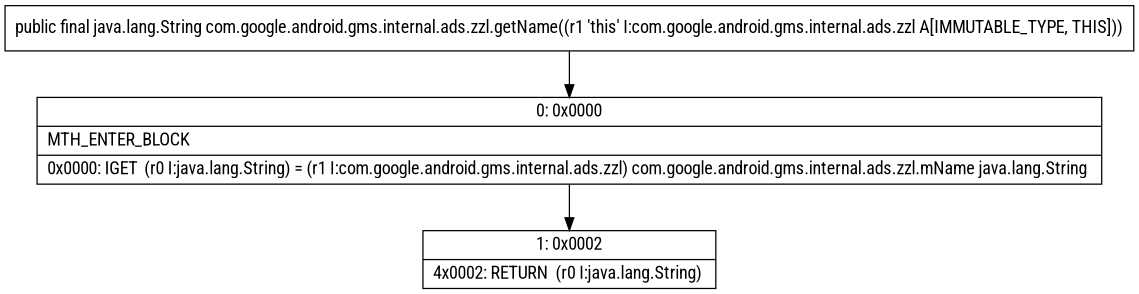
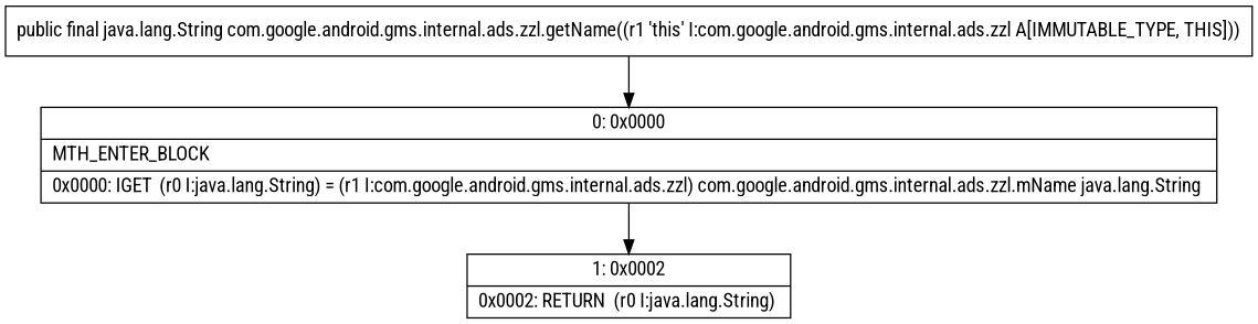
  digraph {
    fontname="Roboto Condensed"
    node [shape=record fontname="Roboto Condensed"]
    edge [fontname="Roboto Condensed"]
    n1 [label="{0\:\ 0x0000|MTH_ENTER_BLOCK\l|0x0000: IGET  (r0 I:java.lang.String) = (r1 I:com.google.android.gms.internal.ads.zzl) com.google.android.gms.internal.ads.zzl.mName java.lang.String \l}"]
-   n2 [label="{1\:\ 0x0002|4x0002: RETURN  (r0 I:java.lang.String) \l}"]
+   n2 [label="{1\:\ 0x0002|0x0002: RETURN  (r0 I:java.lang.String) \l}"]
    n3 [label="{public final java.lang.String com.google.android.gms.internal.ads.zzl.getName((r1 'this' I:com.google.android.gms.internal.ads.zzl A[IMMUTABLE_TYPE, THIS])) }"]
    n1 -> n2
    n3 -> n1
  }
